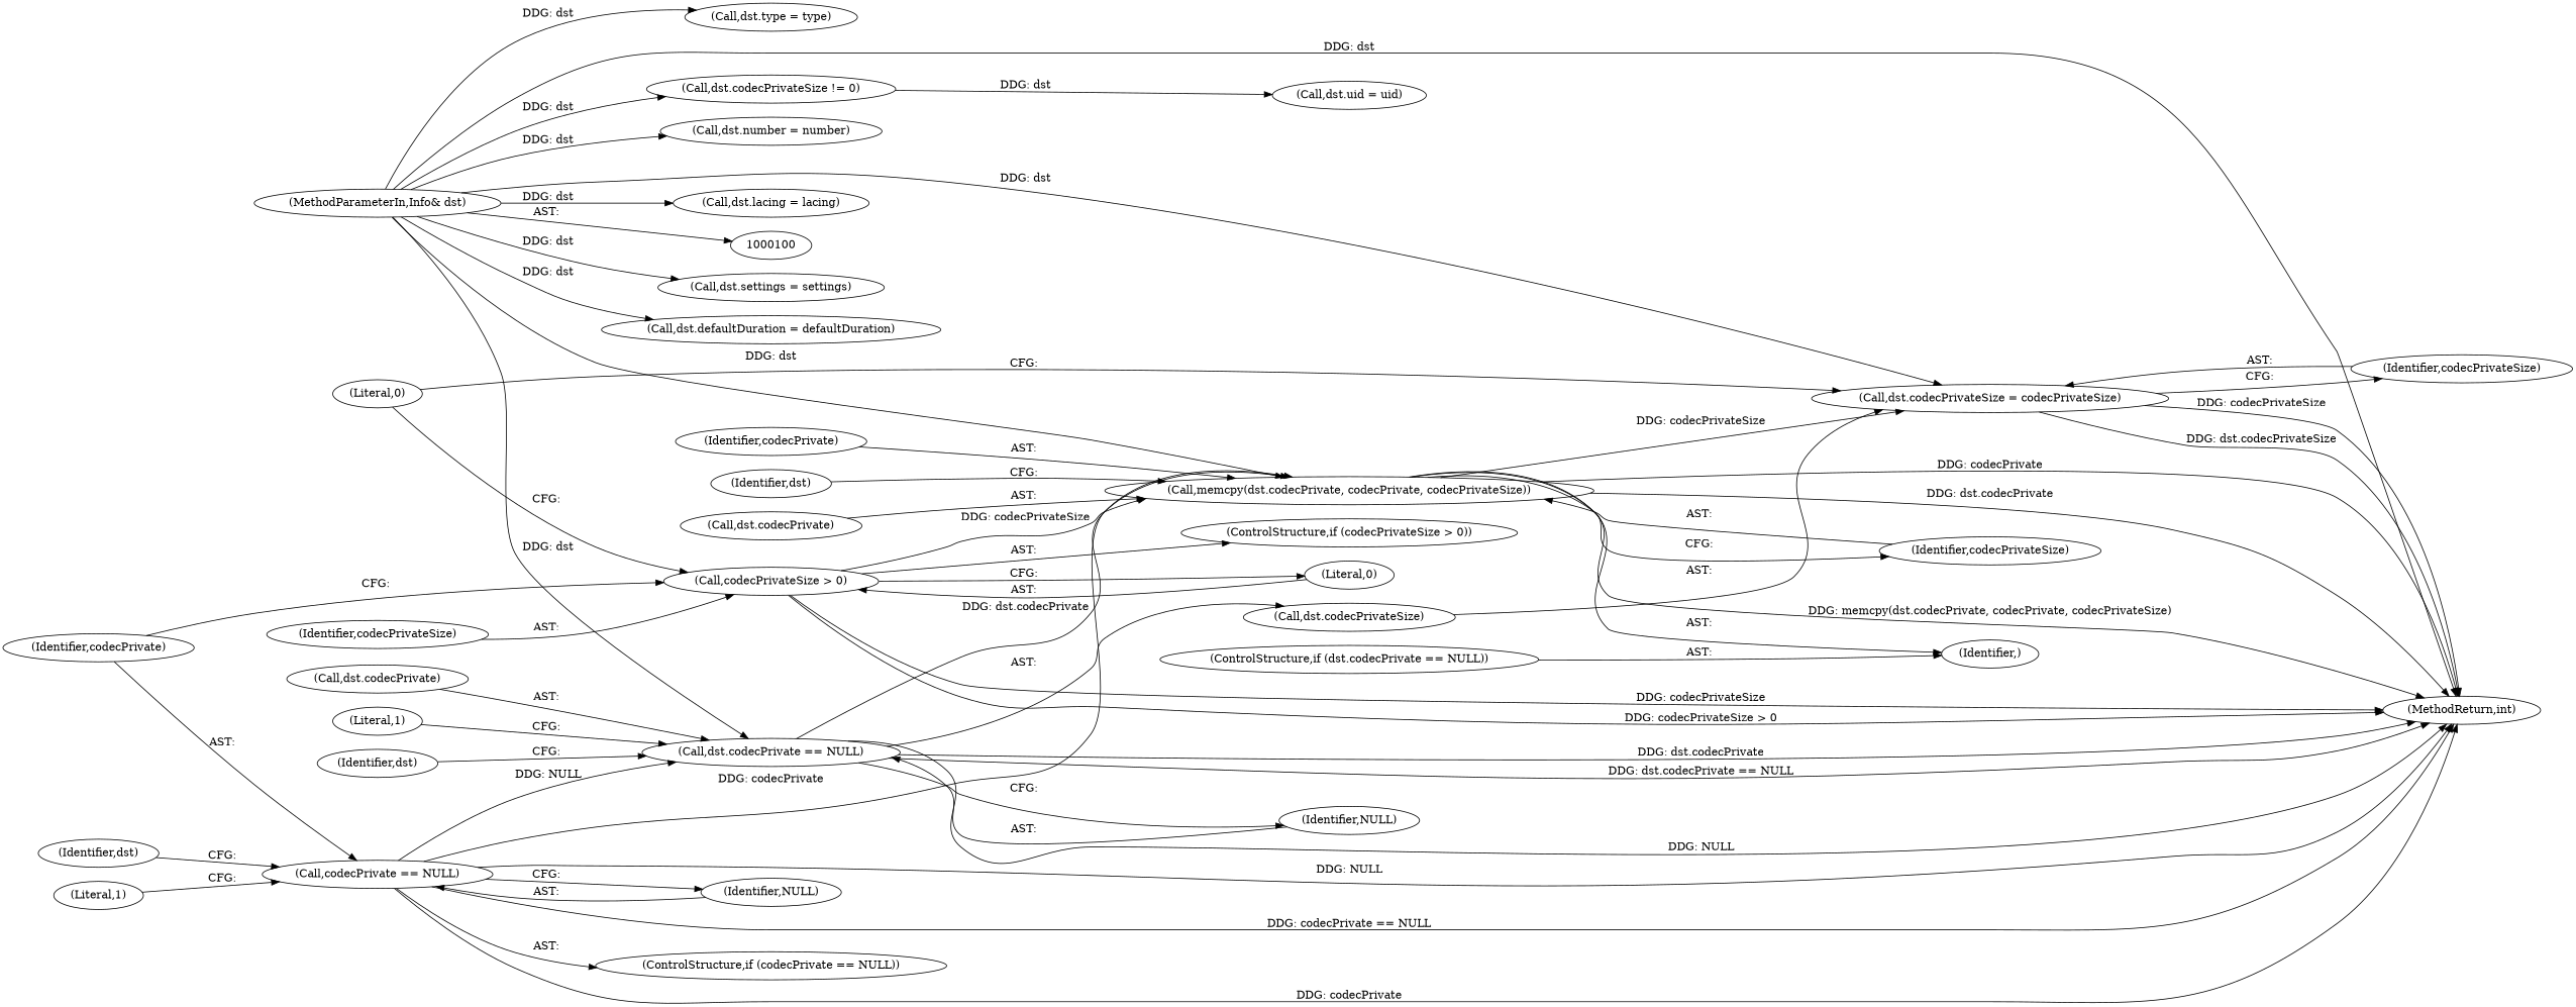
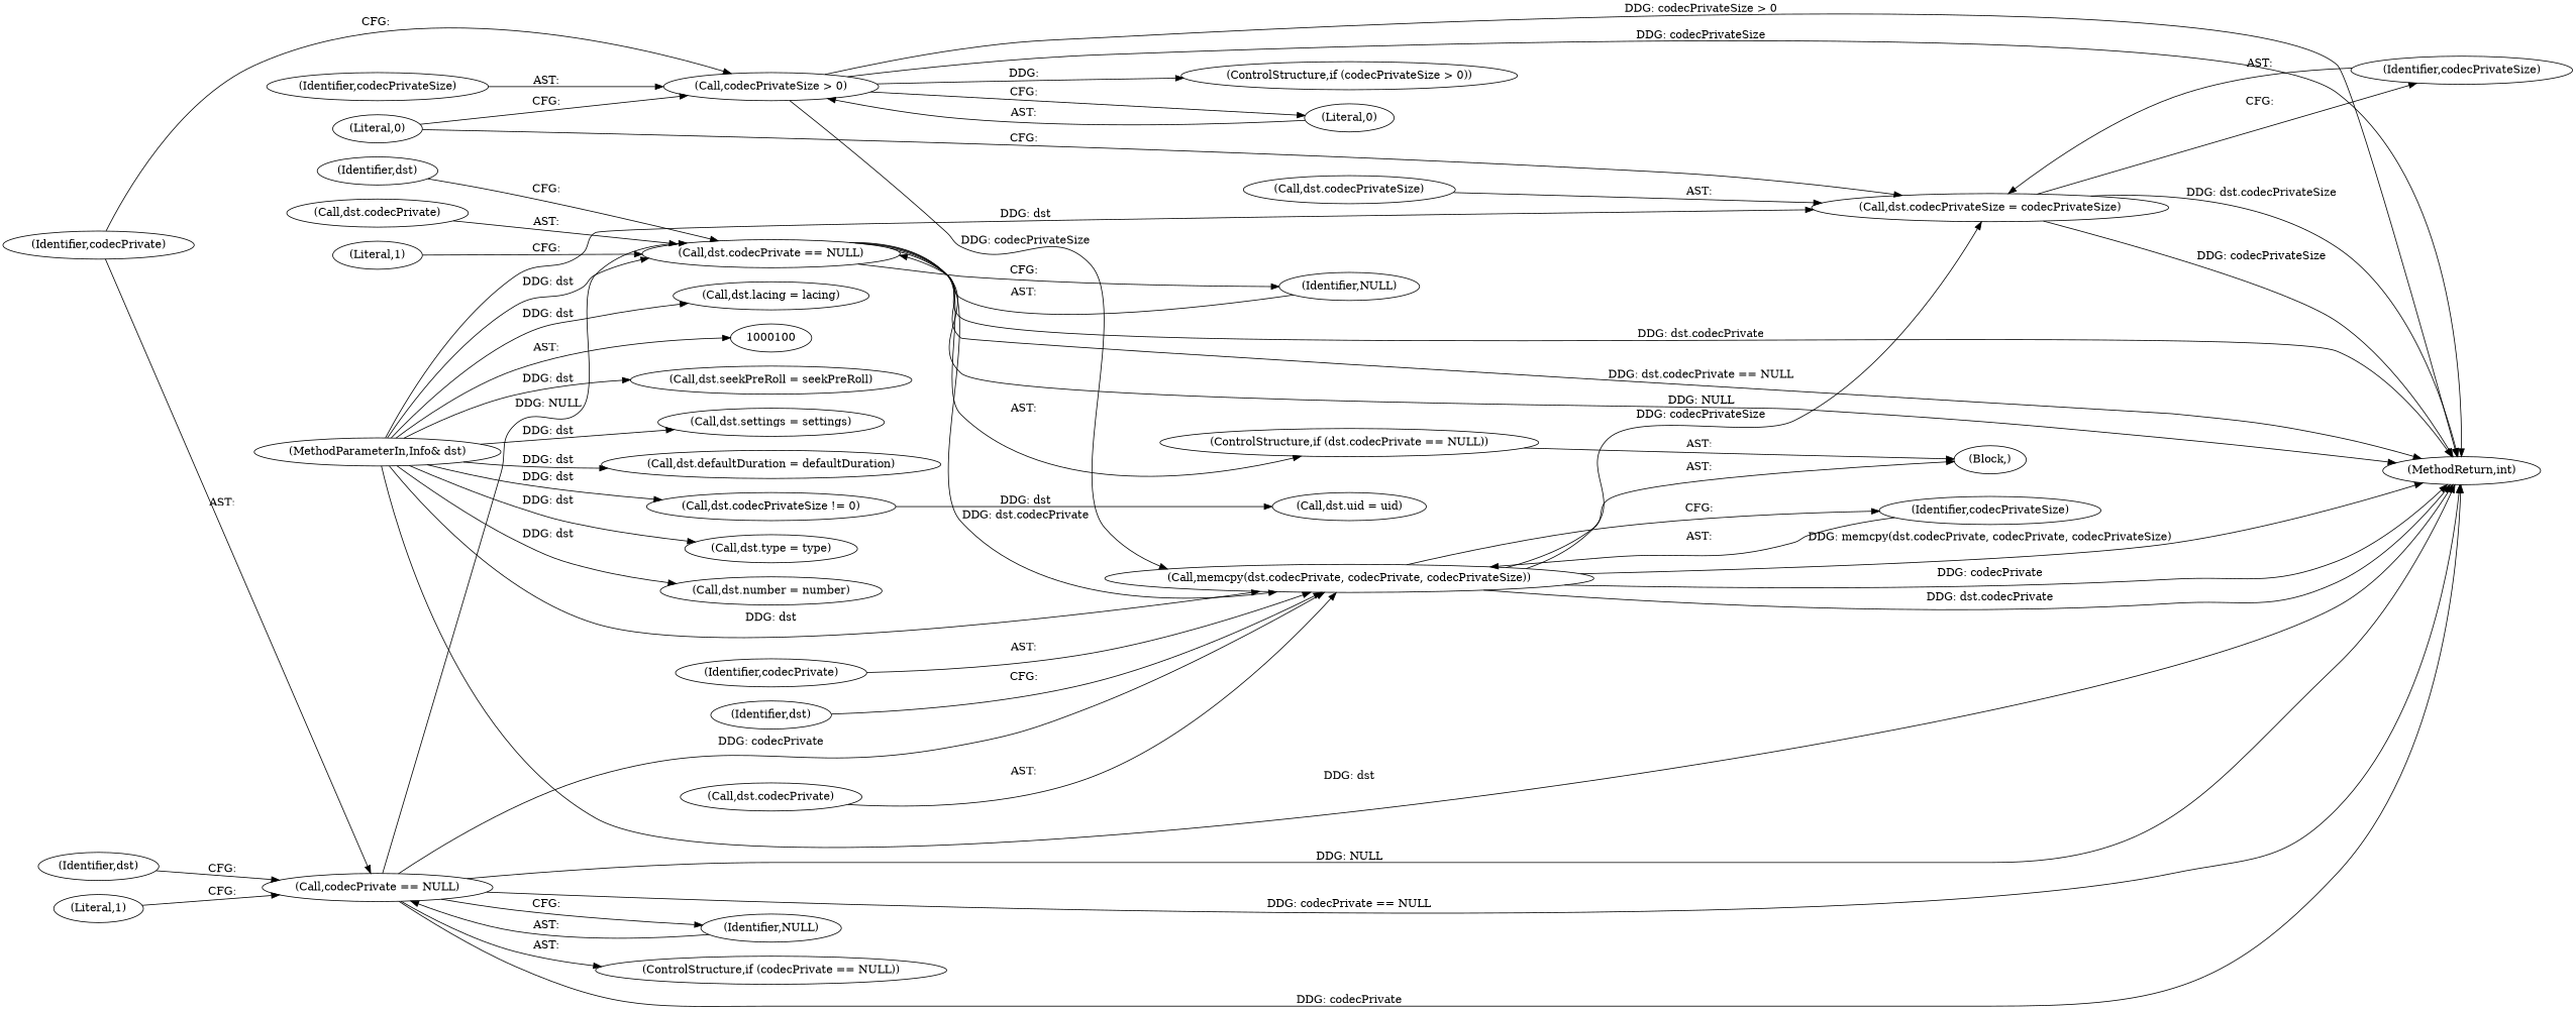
  digraph {
    fontname="DejaVu Serif"
    rankdir=LR
    node [fontname="DejaVu Serif"]
    edge [fontname="DejaVu Serif"]
    n1 [label="(Call,memcpy(dst.codecPrivate, codecPrivate, codecPrivateSize))"]
    n2 [label="(Call,dst.codecPrivateSize = codecPrivateSize)"]
-   n3 [label="(Identifier,)"]
+   n3 [label="(Block,)"]
    n4 [label="(MethodReturn,int)"]
    n5 [label="(Identifier,codecPrivateSize)"]
    n6 [label="(Identifier,codecPrivateSize)"]
    n7 [label="(Call,dst.codecPrivate == NULL)"]
    n8 [label="(Identifier,NULL)"]
    n9 [label="(ControlStructure,if (dst.codecPrivate == NULL))"]
    n10 [label="(MethodParameterIn,Info& dst)"]
+   n11 [label="(Call,dst.seekPreRoll = seekPreRoll)"]
    n12 [label="(Call,dst.settings = settings)"]
    n13 [label="(Call,dst.defaultDuration = defaultDuration)"]
    n14 [label="(Call,dst.type = type)"]
    n15 [label="(Call,dst.number = number)"]
    n16 [label="(Call,dst.codecPrivateSize != 0)"]
    n17 [label="(Call,dst.lacing = lacing)"]
    1000100
    n19 [label="(Call,dst.uid = uid)"]
    n20 [label="(Call,codecPrivate == NULL)"]
    n21 [label="(Identifier,NULL)"]
    n22 [label="(ControlStructure,if (codecPrivate == NULL))"]
    n23 [label="(Call,codecPrivateSize > 0)"]
    n24 [label="(ControlStructure,if (codecPrivateSize > 0))"]
    n25 [label="(Literal,0)"]
    n26 [label="(Identifier,dst)"]
    n27 [label="(Call,dst.codecPrivate)"]
    n28 [label="(Identifier,dst)"]
    n29 [label="(Identifier,dst)"]
    n30 [label="(Call,dst.codecPrivate)"]
    n31 [label="(Identifier,codecPrivate)"]
    n32 [label="(Identifier,codecPrivate)"]
    n33 [label="(Identifier,codecPrivateSize)"]
    n34 [label="(Call,dst.codecPrivateSize)"]
    n35 [label="(Literal,0)"]
    n36 [label="(Literal,1)"]
    n37 [label="(Literal,1)"]
    n1 -> n2 [label="DDG: codecPrivateSize"]
    n1 -> n3 [label="AST: "]
    n1 -> n4 [label="DDG: codecPrivate"]
    n1 -> n4 [label="DDG: dst.codecPrivate"]
    n1 -> n4 [label="DDG: memcpy(dst.codecPrivate, codecPrivate, codecPrivateSize)"]
    n1 -> n5 [label="CFG: "]
    n2 -> n4 [label="DDG: codecPrivateSize"]
    n2 -> n4 [label="DDG: dst.codecPrivateSize"]
    n2 -> n6 [label="CFG: "]
    n5 -> n1 [label="AST: "]
    n6 -> n2 [label="AST: "]
    n7 -> n1 [label="DDG: dst.codecPrivate"]
    n7 -> n4 [label="DDG: NULL"]
    n7 -> n4 [label="DDG: dst.codecPrivate"]
    n7 -> n4 [label="DDG: dst.codecPrivate == NULL"]
    n7 -> n8 [label="CFG: "]
-   n7 -> n34 [label="AST: "]
+   n7 -> n9 [label="AST: "]
    n8 -> n7 [label="AST: "]
    n9 -> n3 [label="AST: "]
    n10 -> n1 [label="DDG: dst"]
    n10 -> n2 [label="DDG: dst"]
    n10 -> n4 [label="DDG: dst"]
    n10 -> n7 [label="DDG: dst"]
+   n10 -> n11 [label="DDG: dst"]
    n10 -> n12 [label="DDG: dst"]
    n10 -> n13 [label="DDG: dst"]
    n10 -> n14 [label="DDG: dst"]
    n10 -> n15 [label="DDG: dst"]
    n10 -> n16 [label="DDG: dst"]
    n10 -> n17 [label="DDG: dst"]
    n10 -> 1000100 [label="AST: "]
    n16 -> n19 [label="DDG: dst"]
    n20 -> n1 [label="DDG: codecPrivate"]
    n20 -> n4 [label="DDG: NULL"]
    n20 -> n4 [label="DDG: codecPrivate == NULL"]
    n20 -> n4 [label="DDG: codecPrivate"]
    n20 -> n7 [label="DDG: NULL"]
    n20 -> n21 [label="CFG: "]
    n20 -> n22 [label="AST: "]
    n21 -> n20 [label="AST: "]
    n23 -> n1 [label="DDG: codecPrivateSize"]
    n23 -> n4 [label="DDG: codecPrivateSize"]
    n23 -> n4 [label="DDG: codecPrivateSize > 0"]
-   n23 -> n24 [label="AST: "]
+   n23 -> n24 [label="DDG: "]
    n23 -> n25 [label="CFG: "]
    n25 -> n23 [label="AST: "]
    n26 -> n7 [label="CFG: "]
    n27 -> n7 [label="AST: "]
    n28 -> n20 [label="CFG: "]
    n29 -> n1 [label="CFG: "]
    n30 -> n1 [label="AST: "]
    n31 -> n20 [label="AST: "]
    n31 -> n23 [label="CFG: "]
    n32 -> n1 [label="AST: "]
    n33 -> n23 [label="AST: "]
    n34 -> n2 [label="AST: "]
    n35 -> n2 [label="CFG: "]
    n35 -> n23 [label="CFG: "]
    n36 -> n7 [label="CFG: "]
    n37 -> n20 [label="CFG: "]
  }
